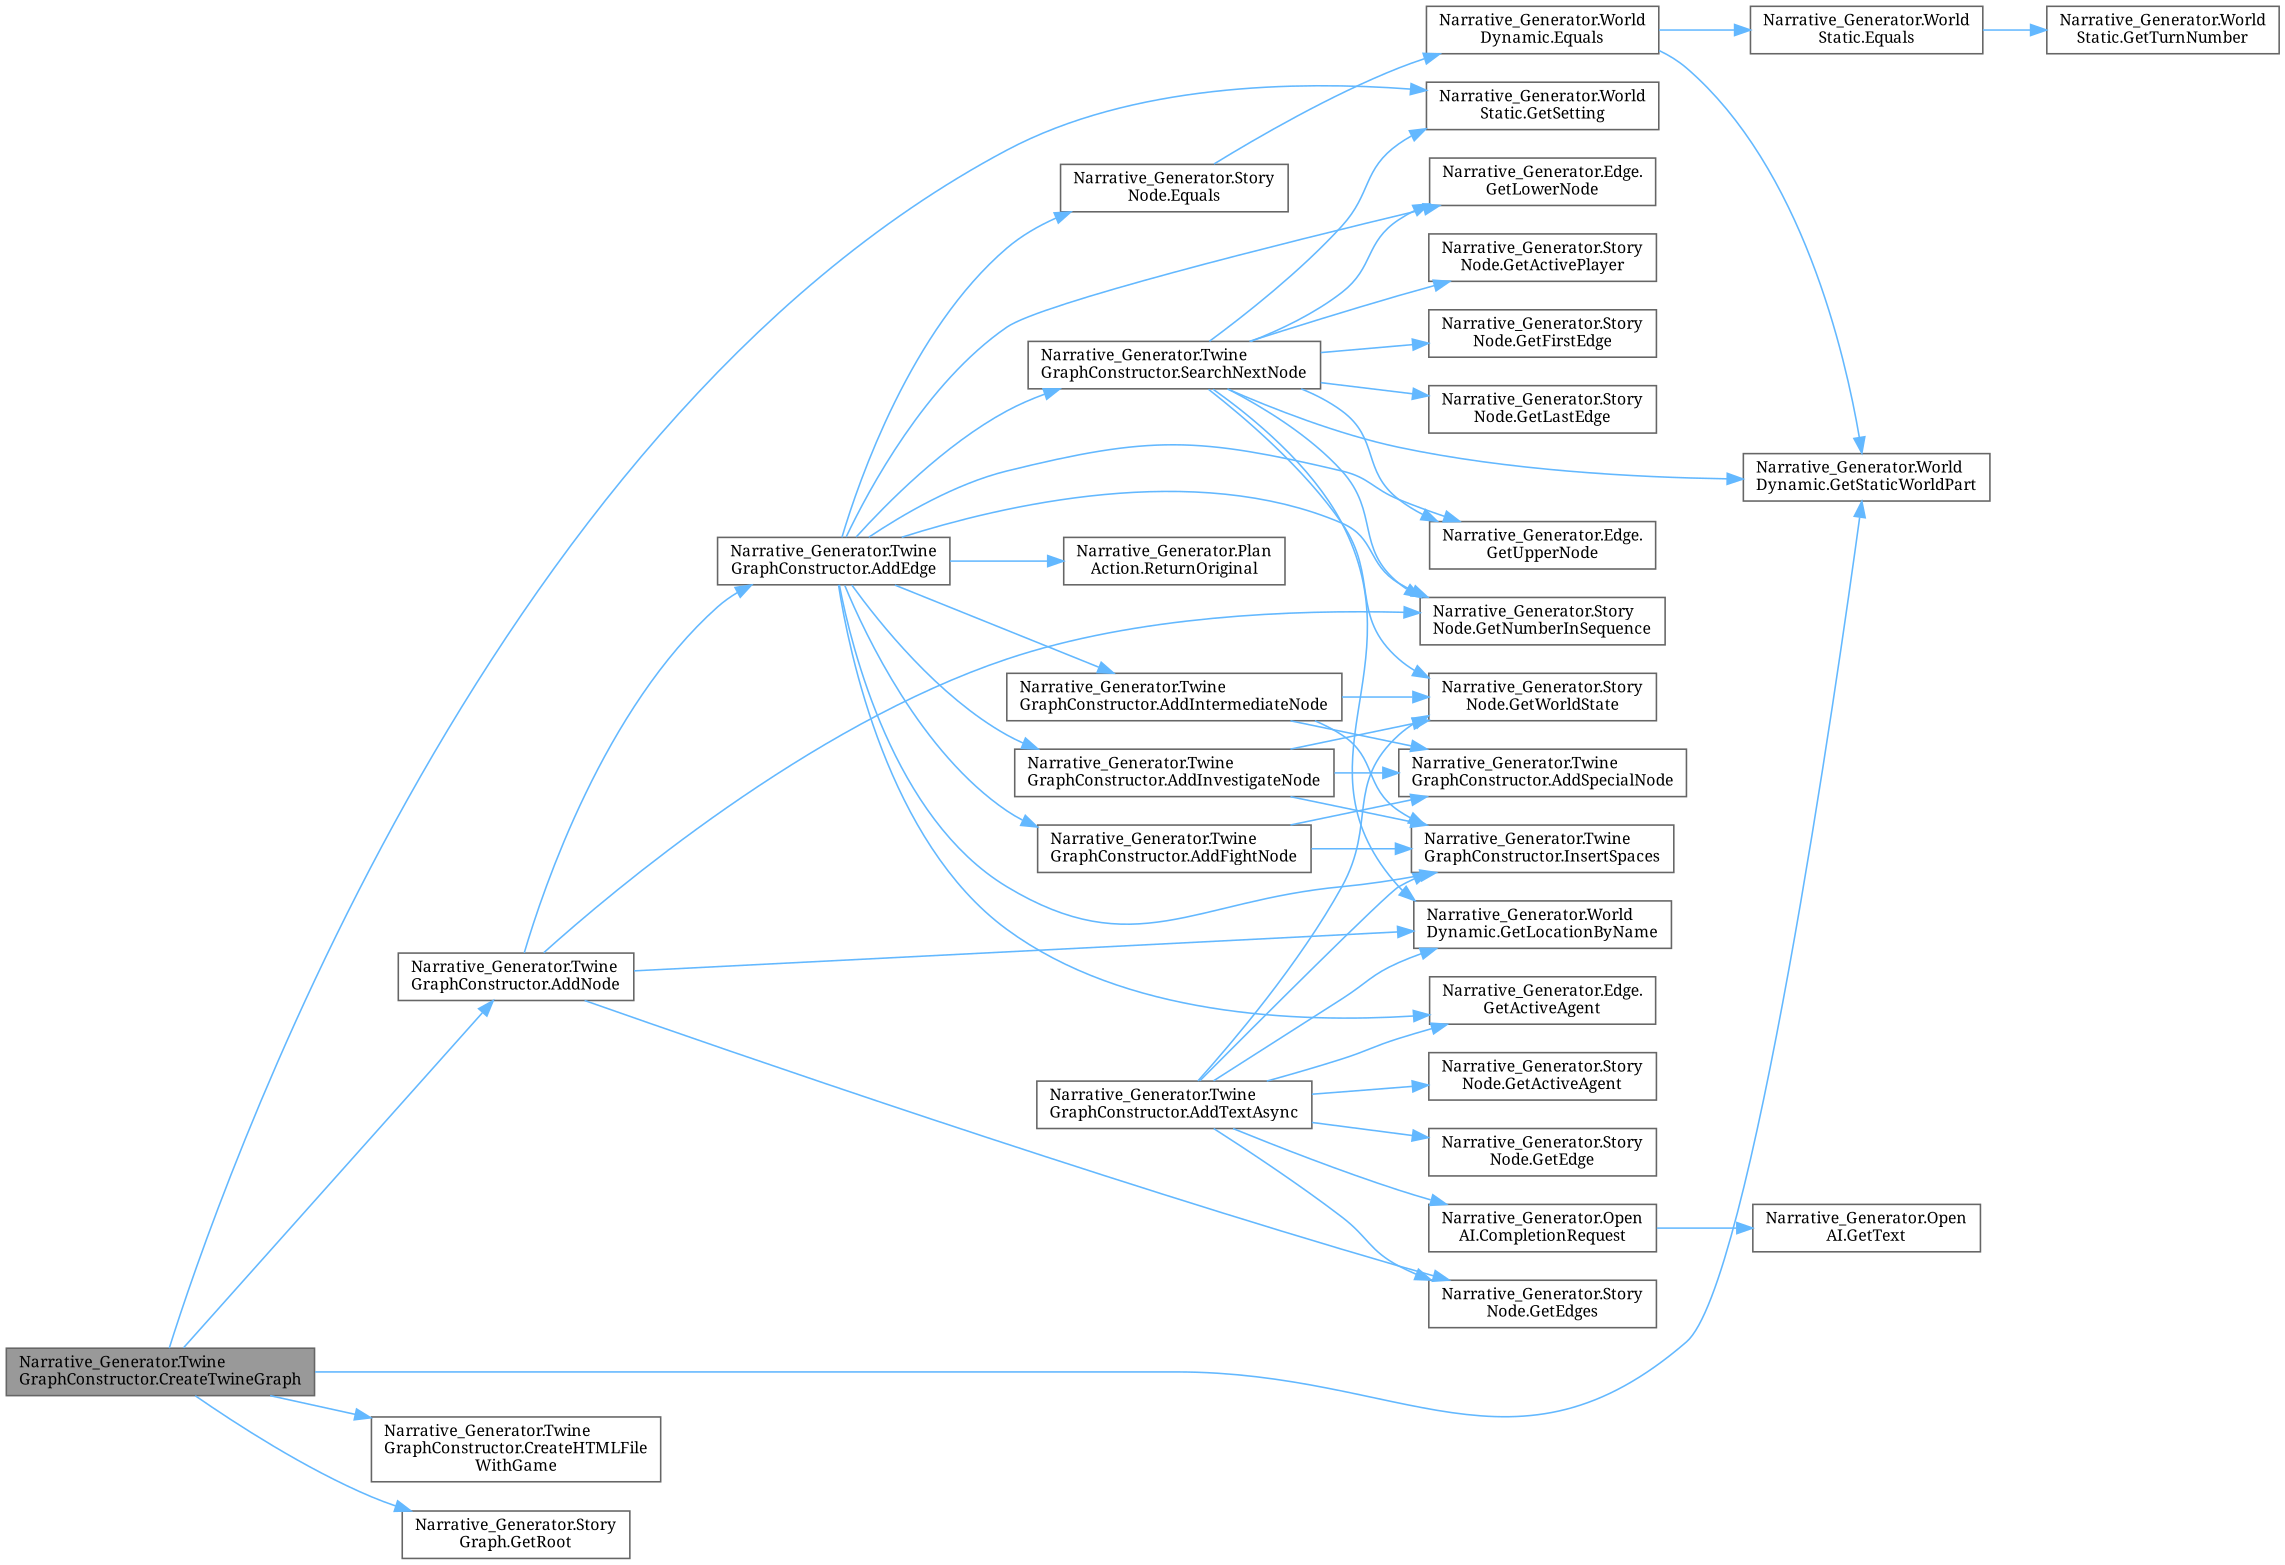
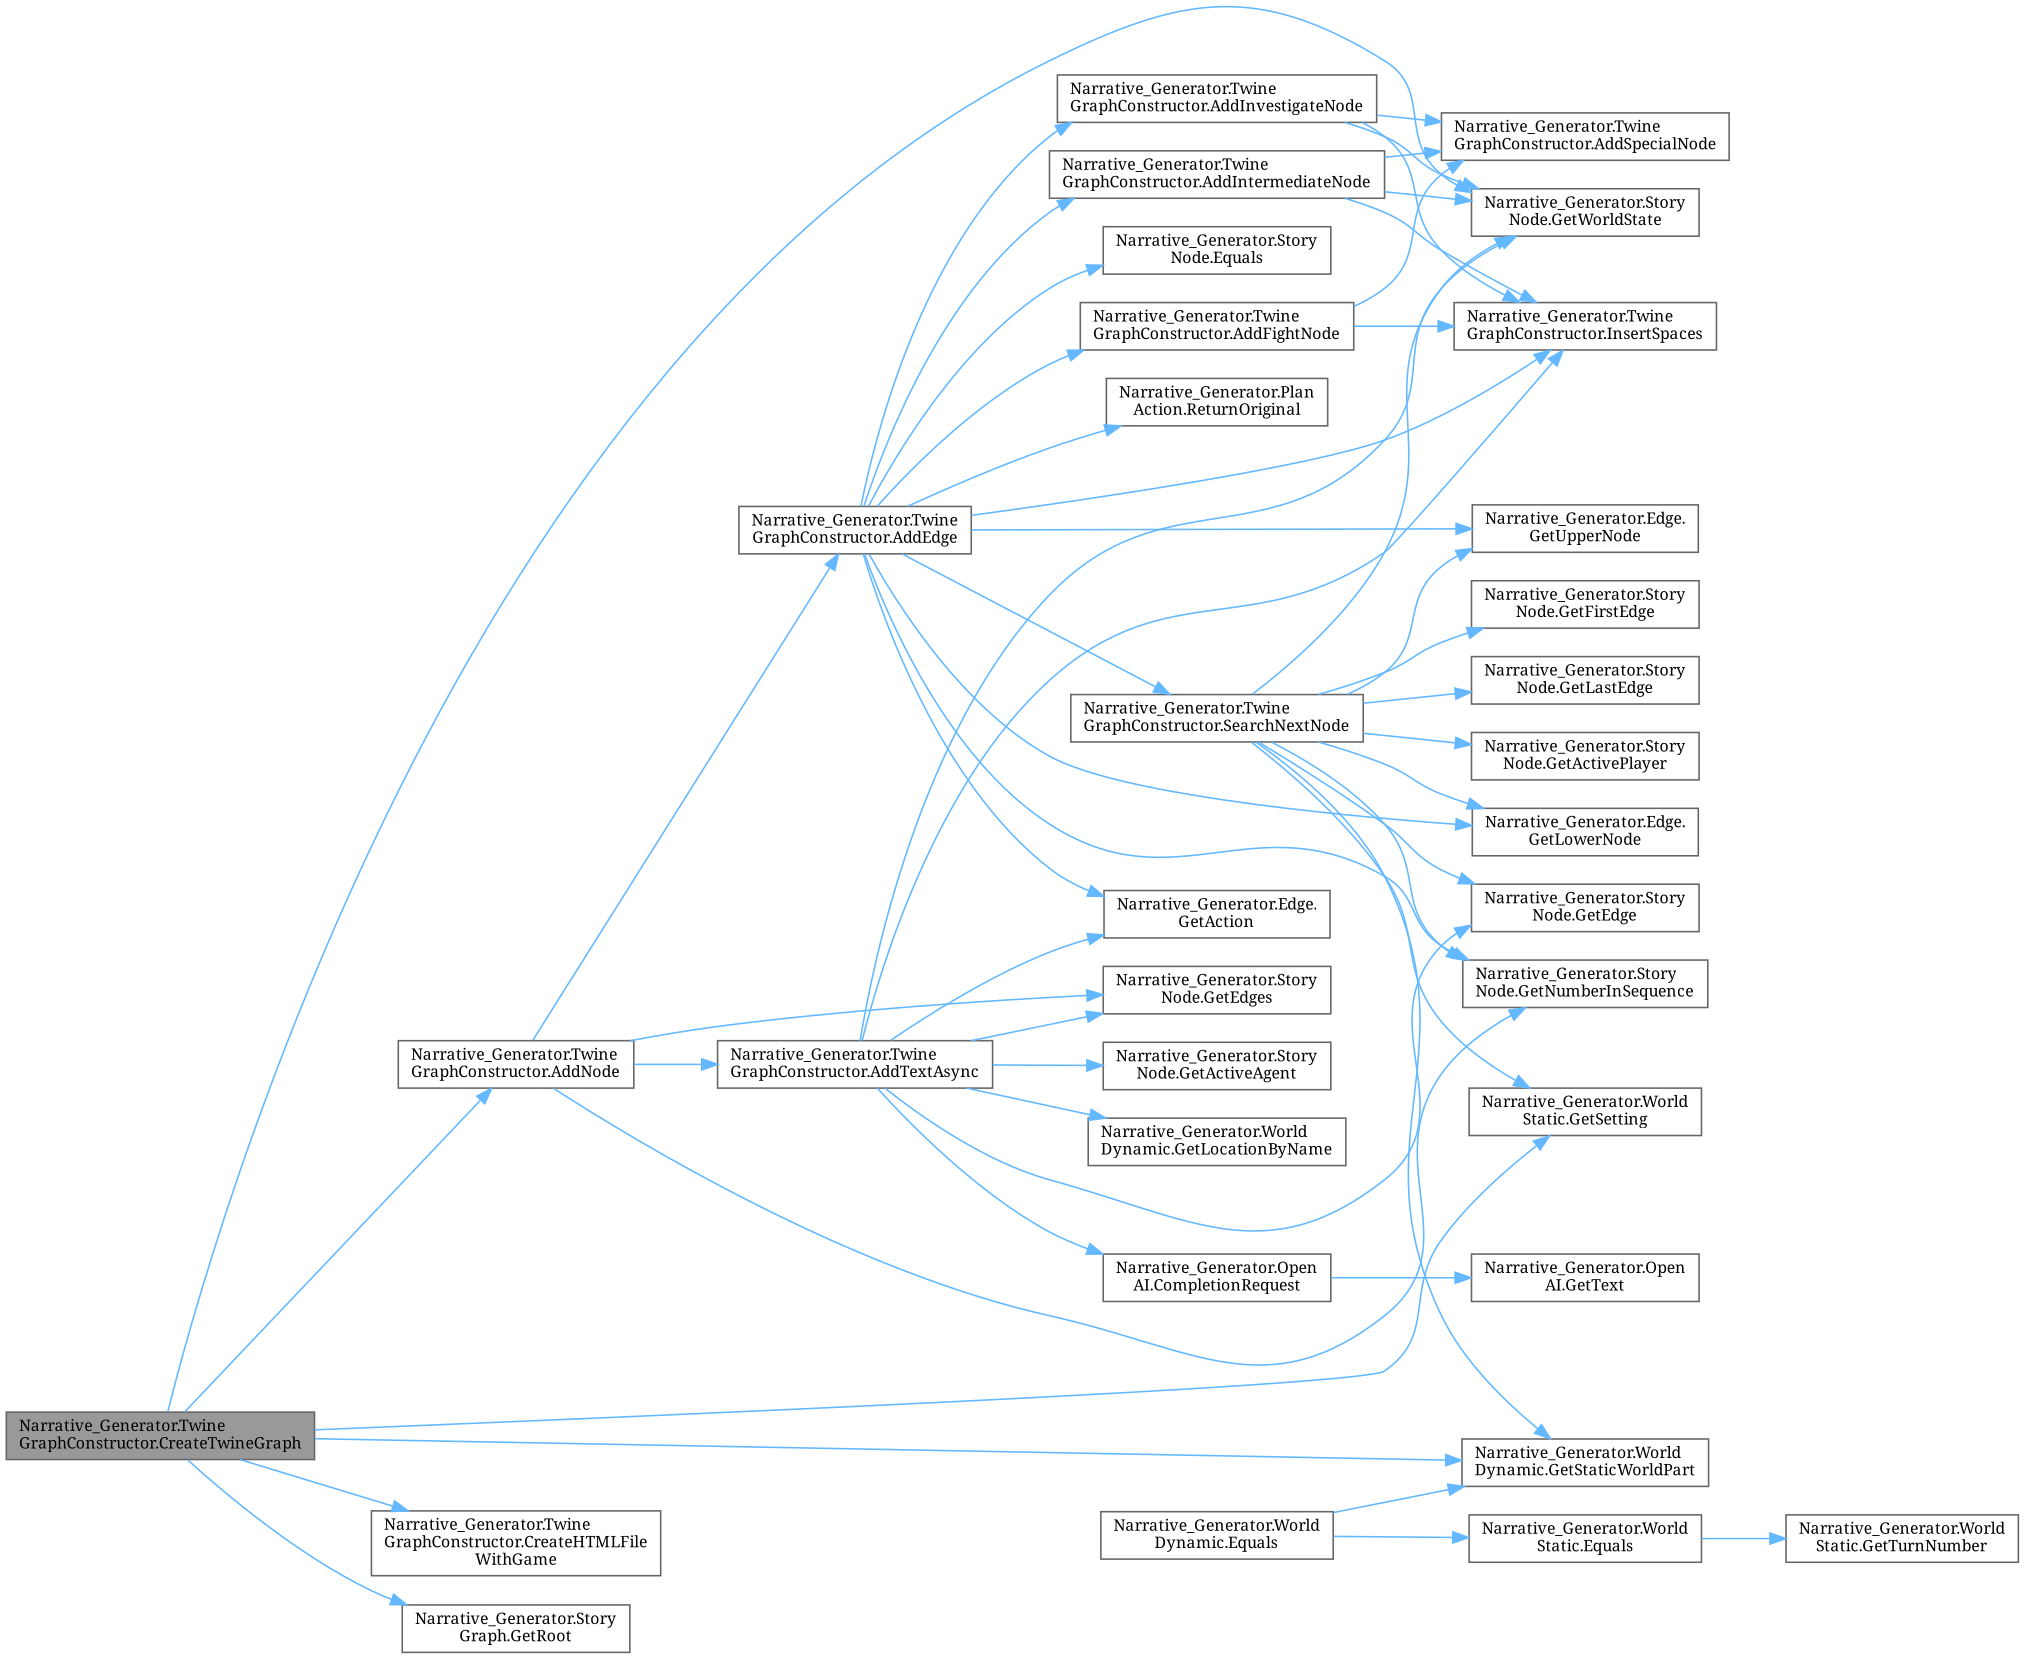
  digraph {
    fontname="Noto Serif"
    rankdir=LR
    node [color=grey40 fillcolor=white fontname="Noto Serif" fontsize=10 shape=box style=filled]
    edge [color=steelblue1 fontname="Noto Serif" fontsize=10 labelfontname=Helvetica labelfontsize=10 style=solid]
    n1 [color=gray40 fillcolor=grey60 fontcolor=black height=0.2 label="Narrative_Generator.Twine\lGraphConstructor.CreateTwineGraph" width=0.4]
    n2 [height=0.2 label="Narrative_Generator.Twine\lGraphConstructor.AddNode" width=0.4]
    n3 [height=0.2 label="Narrative_Generator.Story\lNode.GetWorldState" width=0.4]
    n4 [height=0.2 label="Narrative_Generator.World\lDynamic.GetStaticWorldPart" width=0.4]
    n5 [height=0.2 label="Narrative_Generator.World\lStatic.GetSetting" width=0.4]
    n6 [height=0.2 label="Narrative_Generator.Twine\lGraphConstructor.CreateHTMLFile\lWithGame" width=0.4]
    n7 [height=0.2 label="Narrative_Generator.Story\lGraph.GetRoot" width=0.4]
    n8 [height=0.2 label="Narrative_Generator.Twine\lGraphConstructor.AddEdge" width=0.4]
    n9 [height=0.2 label="Narrative_Generator.Story\lNode.GetNumberInSequence" width=0.4]
    n10 [height=0.2 label="Narrative_Generator.Twine\lGraphConstructor.AddTextAsync" width=0.4]
    n11 [height=0.2 label="Narrative_Generator.Story\lNode.GetEdges" width=0.4]
    n12 [height=0.2 label="Narrative_Generator.Twine\lGraphConstructor.AddFightNode" width=0.4]
    n13 [height=0.2 label="Narrative_Generator.Twine\lGraphConstructor.InsertSpaces" width=0.4]
    n14 [height=0.2 label="Narrative_Generator.Twine\lGraphConstructor.AddIntermediateNode" width=0.4]
    n15 [height=0.2 label="Narrative_Generator.Twine\lGraphConstructor.AddInvestigateNode" width=0.4]
    n16 [height=0.2 label="Narrative_Generator.Story\lNode.Equals" width=0.4]
-   n17 [height=0.2 label="Narrative_Generator.Edge.\lGetActiveAgent" width=0.4]
+   n17 [height=0.2 label="Narrative_Generator.Edge.\lGetAction" width=0.4]
    n18 [height=0.2 label="Narrative_Generator.Edge.\lGetLowerNode" width=0.4]
    n19 [height=0.2 label="Narrative_Generator.Edge.\lGetUpperNode" width=0.4]
    n20 [height=0.2 label="Narrative_Generator.Plan\lAction.ReturnOriginal" width=0.4]
    n21 [height=0.2 label="Narrative_Generator.Twine\lGraphConstructor.SearchNextNode" width=0.4]
    n22 [height=0.2 label="Narrative_Generator.Story\lNode.GetEdge" width=0.4]
    n23 [height=0.2 label="Narrative_Generator.Open\lAI.CompletionRequest" width=0.4]
    n24 [height=0.2 label="Narrative_Generator.Story\lNode.GetActiveAgent" width=0.4]
    n25 [height=0.2 label="Narrative_Generator.World\lDynamic.GetLocationByName" width=0.4]
    n26 [height=0.2 label="Narrative_Generator.Twine\lGraphConstructor.AddSpecialNode" width=0.4]
    n27 [height=0.2 label="Narrative_Generator.World\lDynamic.Equals" width=0.4]
    n28 [height=0.2 label="Narrative_Generator.Story\lNode.GetActivePlayer" width=0.4]
    n29 [height=0.2 label="Narrative_Generator.Story\lNode.GetFirstEdge" width=0.4]
    n30 [height=0.2 label="Narrative_Generator.Story\lNode.GetLastEdge" width=0.4]
    n31 [height=0.2 label="Narrative_Generator.World\lStatic.Equals" width=0.4]
    n32 [height=0.2 label="Narrative_Generator.World\lStatic.GetTurnNumber" width=0.4]
    n33 [height=0.2 label="Narrative_Generator.Open\lAI.GetText" width=0.4]
    n1 -> n2
+   n1 -> n3
    n1 -> n4
    n1 -> n5
    n1 -> n6
    n1 -> n7
    n2 -> n8
    n2 -> n9
-   n2 -> n25
+   n2 -> n10
    n2 -> n11
    n8 -> n9
    n8 -> n12
    n8 -> n13
    n8 -> n14
    n8 -> n15
    n8 -> n16
    n8 -> n17
    n8 -> n18
    n8 -> n19
    n8 -> n20
    n8 -> n21
    n10 -> n3
    n10 -> n11
    n10 -> n13
    n10 -> n17
    n10 -> n22
    n10 -> n23
    n10 -> n24
    n10 -> n25
    n12 -> n13
    n12 -> n26
    n14 -> n3
    n14 -> n13
    n14 -> n26
    n15 -> n3
    n15 -> n13
    n15 -> n26
-   n16 -> n27
    n21 -> n3
    n21 -> n4
    n21 -> n5
    n21 -> n9
    n21 -> n18
    n21 -> n19
-   n21 -> n25
+   n21 -> n22
    n21 -> n28
    n21 -> n29
    n21 -> n30
    n23 -> n33
    n27 -> n4
    n27 -> n31
    n31 -> n32
  }
